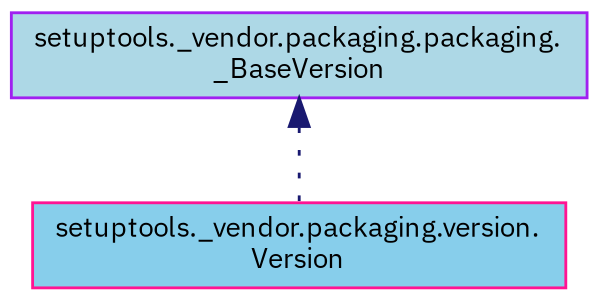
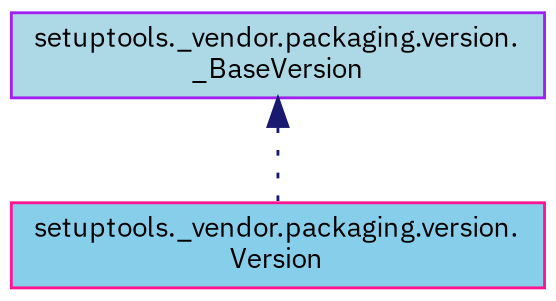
  digraph {
    fontname="IBM Plex Sans"
    node [fontname="IBM Plex Sans" fontsize=10 shape=record style=filled]
    n1 [color=deeppink fillcolor=skyblue fontcolor=black height=0.2 label="setuptools._vendor.packaging.version.\lVersion" width=0.4]
-   n2 [color=purple fillcolor=lightblue height=0.2 label="setuptools._vendor.packaging.packaging.\l_BaseVersion" width=0.4]
+   n2 [color=purple fillcolor=lightblue height=0.2 label="setuptools._vendor.packaging.version.\l_BaseVersion" width=0.4]
    n2 -> n1 [color=midnightblue dir=back fontname="IBM Plex Sans" fontsize=10 labelfontname=Helvetica labelfontsize=10 style=dotted]
  }
